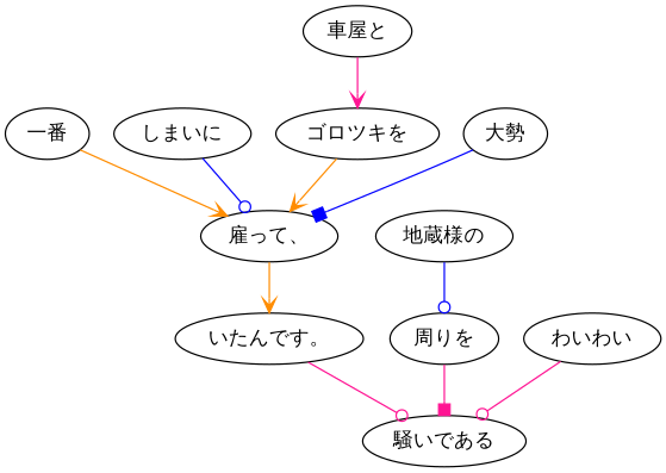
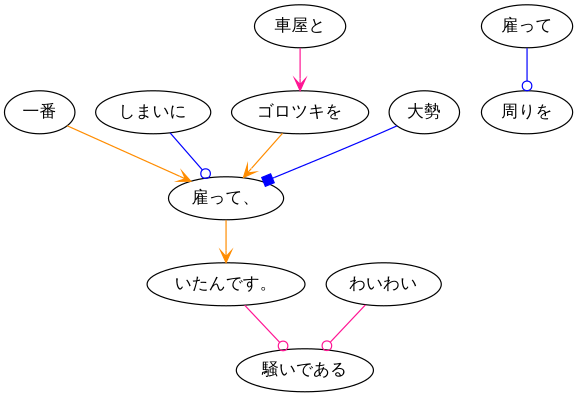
  digraph {
    fontname="Roboto Condensed"
    node [fontname="Roboto Condensed"]
    edge [arrowhead=vee color=deeppink fontname="Roboto Condensed"]
    n1 [label="一番"]
    n2 [label="雇って、"]
    n3 [label="いたんです。"]
    n4 [label="しまいに"]
    n5 [label="車屋と"]
    n6 [label="ゴロツキを"]
    n7 [label="大勢"]
    n8 [label="騒いである"]
-   n9 [label="地蔵様の"]
+   n9 [label="雇って"]
    n10 [label="周りを"]
    n11 [label="わいわい"]
    n1 -> n2 [color=darkorange]
    n2 -> n3 [color=darkorange]
    n3 -> n8 [arrowhead=odot]
    n4 -> n2 [arrowhead=odot color=blue]
    n5 -> n6
    n6 -> n2 [color=darkorange]
    n7 -> n2 [arrowhead=box color=blue]
    n9 -> n10 [arrowhead=odot color=blue]
-   n10 -> n8 [arrowhead=box]
    n11 -> n8 [arrowhead=odot]
  }
